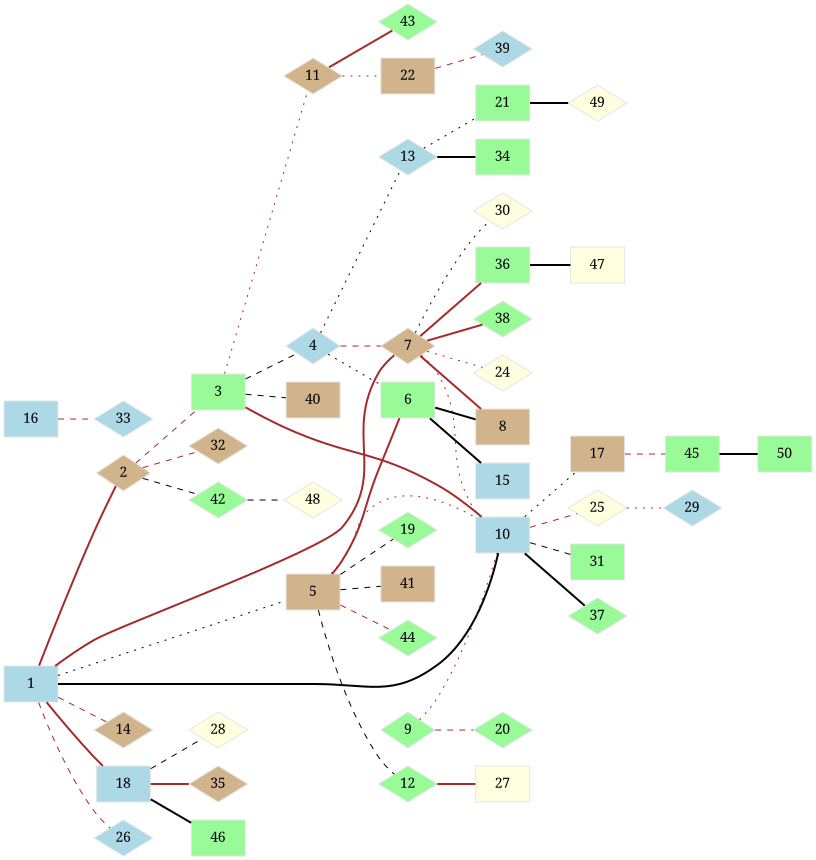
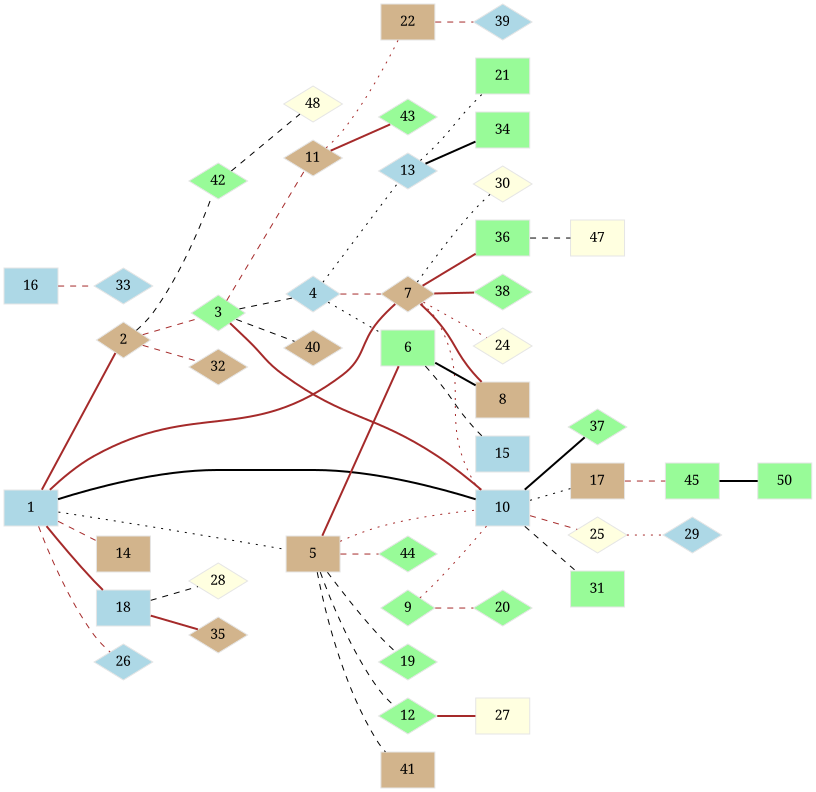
  graph {
    fontname="Noto Serif"
    rankdir=LR
    node [color=gray90 fillcolor=palegreen fontname="Noto Serif" shape=diamond style=filled]
    edge [color=brown fontname="Noto Serif" style=dashed]
    1 [fillcolor=lightblue shape=box]
    2 [fillcolor=tan]
    5 [fillcolor=tan shape=box]
    7 [fillcolor=tan]
    10 [fillcolor=lightblue shape=box]
-   14 [fillcolor=tan]
+   14 [fillcolor=tan shape=box]
    18 [fillcolor=lightblue shape=box]
    26 [fillcolor=lightblue]
-   3 [shape=box]
+   3
    32 [fillcolor=tan]
    42
    6 [shape=box]
    12
    19
    41 [fillcolor=tan shape=box]
    44
    8 [fillcolor=tan shape=box]
    24 [fillcolor=lightyellow]
    30 [fillcolor=lightyellow]
    36 [shape=box]
    38
    17 [fillcolor=tan shape=box]
    25 [fillcolor=lightyellow]
    31 [shape=box]
    37
    16 [fillcolor=lightblue shape=box]
    33 [fillcolor=lightblue]
    28 [fillcolor=lightyellow]
    35 [fillcolor=tan]
-   46 [shape=box]
    4 [fillcolor=lightblue]
    11 [fillcolor=tan]
-   40 [fillcolor=tan shape=box]
+   40 [fillcolor=tan]
    48 [fillcolor=lightyellow]
    13 [fillcolor=lightblue]
    22 [fillcolor=tan shape=box]
    43
    15 [fillcolor=lightblue shape=box]
    21 [shape=box]
    34 [shape=box]
    27 [fillcolor=lightyellow shape=box]
    47 [fillcolor=lightyellow shape=box]
    9
    20
    45 [shape=box]
    29 [fillcolor=lightblue]
    39 [fillcolor=lightblue]
-   49 [fillcolor=lightyellow]
    50 [shape=box]
    1 -- 2 [style=bold]
    1 -- 5 [color=black style=dotted]
    1 -- 7 [style=bold]
    1 -- 10 [color=black style=bold]
    1 -- 14
    1 -- 18 [style=bold]
    1 -- 26
    2 -- 3
    2 -- 32
    2 -- 42 [color=black]
    5 -- 10 [style=dotted]
    5 -- 6 [style=bold]
    5 -- 12 [color=black]
    5 -- 19 [color=black]
    5 -- 41 [color=black]
    5 -- 44
    7 -- 10 [style=dotted]
    7 -- 8 [style=bold]
    7 -- 24 [style=dotted]
    7 -- 30 [color=black style=dotted]
    7 -- 36 [style=bold]
    7 -- 38 [style=bold]
    10 -- 17 [color=black style=dotted]
    10 -- 25
    10 -- 31 [color=black]
    10 -- 37 [color=black style=bold]
    18 -- 28 [color=black]
    18 -- 35 [style=bold]
-   18 -- 46 [color=black style=bold]
    3 -- 10 [style=bold]
    3 -- 4 [color=black]
-   3 -- 11 [style=dotted]
+   3 -- 11
    3 -- 40 [color=black]
    42 -- 48 [color=black]
    6 -- 8 [color=black style=bold]
-   6 -- 15 [color=black style=bold]
+   6 -- 15 [color=black]
    12 -- 27 [style=bold]
-   36 -- 47 [color=black style=bold]
+   36 -- 47 [color=black]
    17 -- 45
    25 -- 29 [style=dotted]
    16 -- 33
    4 -- 7
    4 -- 6 [color=black style=dotted]
    4 -- 13 [color=black style=dotted]
    11 -- 22 [style=dotted]
    11 -- 43 [style=bold]
    13 -- 21 [color=black style=dotted]
    13 -- 34 [color=black style=bold]
    22 -- 39
-   21 -- 49 [color=black style=bold]
    9 -- 10 [style=dotted]
    9 -- 20
    45 -- 50 [color=black style=bold]
  }
